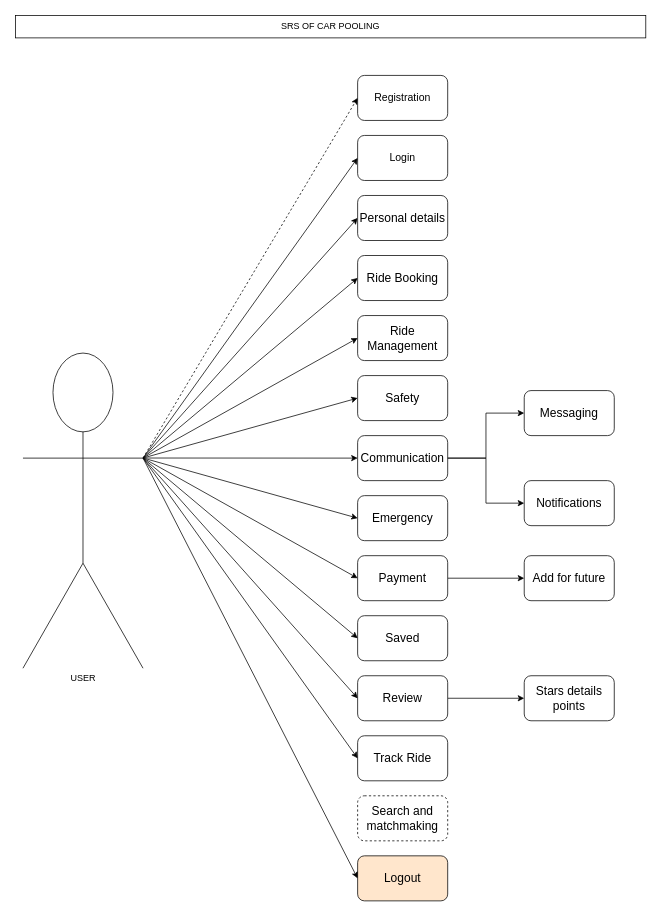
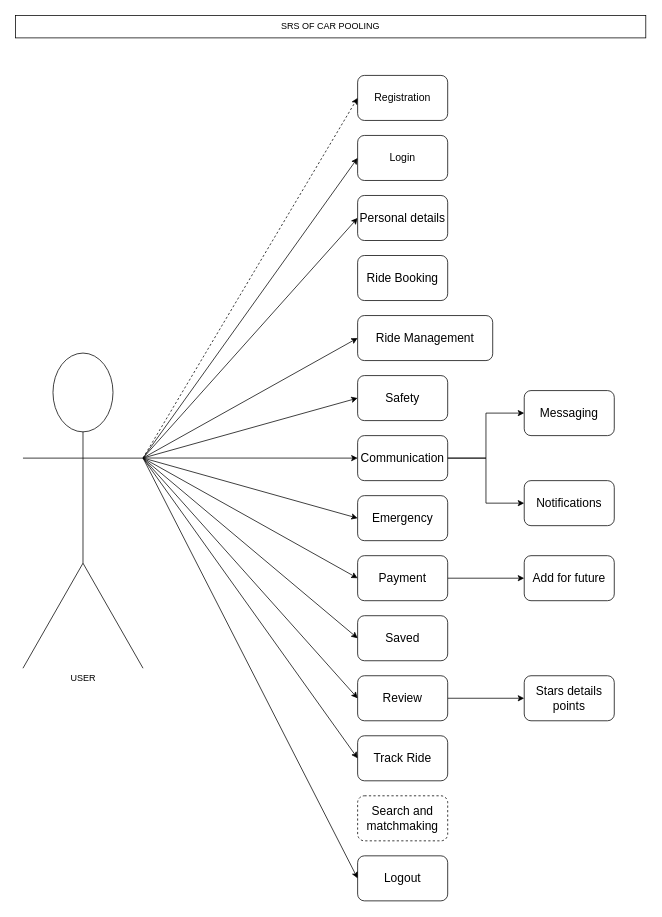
  <mxCell id="0" />
  <mxCell id="1" parent="0" />
  <mxCell id="2" value="USER" style="shape=umlActor;verticalLabelPosition=bottom;verticalAlign=top;html=1;outlineConnect=0;" parent="1" vertex="1"><mxGeometry x="30" y="470" width="160" height="420" as="geometry" /></mxCell>
  <mxCell id="3" value="&lt;span style=&quot;font-size: 14px;&quot;&gt;Login&lt;/span&gt;" style="rounded=1;whiteSpace=wrap;html=1;" parent="1" vertex="1"><mxGeometry x="476" y="180" width="120" height="60" as="geometry" /></mxCell>
  <mxCell id="4" value="&lt;font style=&quot;font-size: 14px;&quot;&gt;Registration&lt;/font&gt;" style="rounded=1;whiteSpace=wrap;html=1;" parent="1" vertex="1"><mxGeometry x="476" y="100" width="120" height="60" as="geometry" /></mxCell>
  <mxCell id="5" value="SRS OF CAR POOLING" style="rounded=0;whiteSpace=wrap;html=1;" parent="1" vertex="1"><mxGeometry y="20" width="840" height="30" as="geometry" x="20" /></mxCell>
  <mxCell id="6" value="" style="endArrow=classic;html=1;rounded=0;exitX=1;exitY=0.333;exitDx=0;exitDy=0;exitPerimeter=0;entryX=0;entryY=0.5;entryDx=0;entryDy=0;dashed=1;" parent="1" source="2" target="4" edge="1"><mxGeometry width="50" height="50" relative="1" as="geometry"><mxPoint x="420" y="250" as="sourcePoint" /><mxPoint x="470" y="200" as="targetPoint" /></mxGeometry></mxCell>
  <mxCell id="7" value="" style="endArrow=classic;html=1;rounded=0;exitX=1;exitY=0.333;exitDx=0;exitDy=0;exitPerimeter=0;entryX=0;entryY=0.5;entryDx=0;entryDy=0;" parent="1" source="2" target="3" edge="1"><mxGeometry width="50" height="50" relative="1" as="geometry"><mxPoint x="230" y="233" as="sourcePoint" /><mxPoint x="395" y="140" as="targetPoint" /></mxGeometry></mxCell>
  <mxCell id="8" value="" style="endArrow=classic;html=1;rounded=0;entryX=0;entryY=0.5;entryDx=0;entryDy=0;exitX=1;exitY=0.333;exitDx=0;exitDy=0;exitPerimeter=0;" parent="1" source="2" target="9" edge="1"><mxGeometry width="50" height="50" relative="1" as="geometry"><mxPoint x="220" y="560" as="sourcePoint" /><mxPoint x="360" y="310" as="targetPoint" /></mxGeometry></mxCell>
  <mxCell id="9" value="&lt;font size=&quot;3&quot;&gt;Personal details&lt;/font&gt;" style="rounded=1;whiteSpace=wrap;html=1;" parent="1" vertex="1"><mxGeometry x="476" y="260" width="120" height="60" as="geometry" /></mxCell>
  <mxCell id="10" value="&lt;font size=&quot;3&quot;&gt;Ride Booking&lt;/font&gt;" style="rounded=1;whiteSpace=wrap;html=1;" parent="1" vertex="1"><mxGeometry x="476" y="340" width="120" height="60" as="geometry" /></mxCell>
- <mxCell id="11" value="&lt;font size=&quot;3&quot;&gt;Ride Management&lt;/font&gt;" style="rounded=1;whiteSpace=wrap;html=1;" parent="1" vertex="1"><mxGeometry x="476" y="420" width="120" height="60" as="geometry" /></mxCell>
+ <mxCell id="11" value="&lt;font size=&quot;3&quot;&gt;Ride Management&lt;/font&gt;" style="rounded=1;whiteSpace=wrap;html=1;" parent="1" vertex="1"><mxGeometry x="476" y="420" width="180" height="60" as="geometry" /></mxCell>
  <mxCell id="12" value="&lt;font size=&quot;3&quot;&gt;Safety&lt;br&gt;&lt;/font&gt;" style="rounded=1;whiteSpace=wrap;html=1;" parent="1" vertex="1"><mxGeometry x="476" y="500" width="120" height="60" as="geometry" /></mxCell>
  <mxCell id="13" value="" style="edgeStyle=orthogonalEdgeStyle;rounded=0;orthogonalLoop=1;jettySize=auto;html=1;entryX=0;entryY=0.5;entryDx=0;entryDy=0;" parent="1" source="14" target="15" edge="1"><mxGeometry relative="1" as="geometry" /></mxCell>
  <mxCell id="14" value="&lt;font size=&quot;3&quot;&gt;Communication&lt;br&gt;&lt;/font&gt;" style="rounded=1;whiteSpace=wrap;html=1;" parent="1" vertex="1"><mxGeometry x="476" y="580" width="120" height="60" as="geometry" /></mxCell>
  <mxCell id="15" value="&lt;font size=&quot;3&quot;&gt;Messaging&lt;br&gt;&lt;/font&gt;" style="rounded=1;whiteSpace=wrap;html=1;" parent="1" vertex="1"><mxGeometry x="698" y="520" width="120" height="60" as="geometry" /></mxCell>
  <mxCell id="16" value="" style="edgeStyle=orthogonalEdgeStyle;rounded=0;orthogonalLoop=1;jettySize=auto;html=1;exitX=1;exitY=0.5;exitDx=0;exitDy=0;" parent="1" source="14" target="17" edge="1"><mxGeometry relative="1" as="geometry"><mxPoint x="610" y="630" as="sourcePoint" /><mxPoint x="550" y="660" as="targetPoint" /></mxGeometry></mxCell>
  <mxCell id="17" value="&lt;font size=&quot;3&quot;&gt;Notifications&lt;br&gt;&lt;/font&gt;" style="rounded=1;whiteSpace=wrap;html=1;" parent="1" vertex="1"><mxGeometry x="698" y="640" width="120" height="60" as="geometry" /></mxCell>
  <mxCell id="18" value="&lt;font size=&quot;3&quot;&gt;Emergency&lt;br&gt;&lt;/font&gt;" style="rounded=1;whiteSpace=wrap;html=1;" parent="1" vertex="1"><mxGeometry x="476" y="660" width="120" height="60" as="geometry" /></mxCell>
  <mxCell id="19" value="&lt;font size=&quot;3&quot;&gt;Saved&lt;br&gt;&lt;/font&gt;" style="rounded=1;whiteSpace=wrap;html=1;" parent="1" vertex="1"><mxGeometry x="476" y="820" width="120" height="60" as="geometry" /></mxCell>
  <mxCell id="20" value="" style="edgeStyle=orthogonalEdgeStyle;rounded=0;orthogonalLoop=1;jettySize=auto;html=1;" parent="1" source="21" target="27" edge="1"><mxGeometry relative="1" as="geometry" /></mxCell>
  <mxCell id="21" value="&lt;font size=&quot;3&quot;&gt;Review&lt;br&gt;&lt;/font&gt;" style="rounded=1;whiteSpace=wrap;html=1;" parent="1" vertex="1"><mxGeometry x="476" y="900" width="120" height="60" as="geometry" /></mxCell>
  <mxCell id="22" value="" style="edgeStyle=orthogonalEdgeStyle;rounded=0;orthogonalLoop=1;jettySize=auto;html=1;" parent="1" source="23" target="26" edge="1"><mxGeometry relative="1" as="geometry" /></mxCell>
  <mxCell id="23" value="&lt;font size=&quot;3&quot;&gt;Payment&lt;br&gt;&lt;/font&gt;" style="rounded=1;whiteSpace=wrap;html=1;" parent="1" vertex="1"><mxGeometry x="476" y="740" width="120" height="60" as="geometry" /></mxCell>
  <mxCell id="24" value="&lt;font size=&quot;3&quot;&gt;Track Ride&lt;br&gt;&lt;/font&gt;" style="rounded=1;whiteSpace=wrap;html=1;" parent="1" vertex="1"><mxGeometry x="476" y="980" width="120" height="60" as="geometry" /></mxCell>
- <mxCell id="25" value="&lt;font size=&quot;3&quot;&gt;Logout&lt;br&gt;&lt;/font&gt;" style="rounded=1;whiteSpace=wrap;html=1;fillColor=#ffe6cc;" parent="1" vertex="1"><mxGeometry x="476" y="1140" width="120" height="60" as="geometry" /></mxCell>
+ <mxCell id="25" value="&lt;font size=&quot;3&quot;&gt;Logout&lt;br&gt;&lt;/font&gt;" style="rounded=1;whiteSpace=wrap;html=1;" parent="1" vertex="1"><mxGeometry x="476" y="1140" width="120" height="60" as="geometry" /></mxCell>
  <mxCell id="26" value="&lt;font size=&quot;3&quot;&gt;Add for future&lt;/font&gt;" style="whiteSpace=wrap;html=1;rounded=1;" parent="1" vertex="1"><mxGeometry x="698" y="740" width="120" height="60" as="geometry" /></mxCell>
  <mxCell id="27" value="&lt;font size=&quot;3&quot;&gt;Stars details points&lt;br&gt;&lt;/font&gt;" style="whiteSpace=wrap;html=1;rounded=1;" parent="1" vertex="1"><mxGeometry x="698" y="900" width="120" height="60" as="geometry" /></mxCell>
  <mxCell id="28" value="&lt;font size=&quot;3&quot;&gt;Search and matchmaking&lt;br&gt;&lt;/font&gt;" style="rounded=1;whiteSpace=wrap;html=1;dashed=1;" parent="1" vertex="1"><mxGeometry x="476" y="1060" width="120" height="60" as="geometry" /></mxCell>
- <mxCell id="29" value="" style="endArrow=classic;html=1;rounded=0;exitX=1;exitY=0.333;exitDx=0;exitDy=0;exitPerimeter=0;entryX=0;entryY=0.5;entryDx=0;entryDy=0;" parent="1" source="2" target="10" edge="1"><mxGeometry width="50" height="50" relative="1" as="geometry"><mxPoint x="420" y="550" as="sourcePoint" /><mxPoint x="470" y="500" as="targetPoint" /></mxGeometry></mxCell>
  <mxCell id="30" value="" style="endArrow=classic;html=1;rounded=0;exitX=1;exitY=0.333;exitDx=0;exitDy=0;exitPerimeter=0;entryX=0;entryY=0.5;entryDx=0;entryDy=0;" parent="1" source="2" target="11" edge="1"><mxGeometry width="50" height="50" relative="1" as="geometry"><mxPoint x="230" y="553" as="sourcePoint" /><mxPoint x="395" y="380" as="targetPoint" /></mxGeometry></mxCell>
  <mxCell id="31" value="" style="endArrow=classic;html=1;rounded=0;exitX=1;exitY=0.333;exitDx=0;exitDy=0;exitPerimeter=0;entryX=0;entryY=0.5;entryDx=0;entryDy=0;" parent="1" source="2" target="12" edge="1"><mxGeometry width="50" height="50" relative="1" as="geometry"><mxPoint x="240" y="563" as="sourcePoint" /><mxPoint x="405" y="390" as="targetPoint" /></mxGeometry></mxCell>
  <mxCell id="32" value="" style="endArrow=classic;html=1;rounded=0;exitX=1;exitY=0.333;exitDx=0;exitDy=0;exitPerimeter=0;entryX=0;entryY=0.5;entryDx=0;entryDy=0;" parent="1" source="2" target="14" edge="1"><mxGeometry width="50" height="50" relative="1" as="geometry"><mxPoint x="240" y="550" as="sourcePoint" /><mxPoint x="395" y="540" as="targetPoint" /></mxGeometry></mxCell>
  <mxCell id="33" value="" style="endArrow=classic;html=1;rounded=0;exitX=1;exitY=0.333;exitDx=0;exitDy=0;exitPerimeter=0;entryX=0;entryY=0.5;entryDx=0;entryDy=0;" parent="1" source="2" target="18" edge="1"><mxGeometry width="50" height="50" relative="1" as="geometry"><mxPoint x="250" y="560" as="sourcePoint" /><mxPoint x="405" y="550" as="targetPoint" /></mxGeometry></mxCell>
  <mxCell id="34" value="" style="endArrow=classic;html=1;rounded=0;exitX=1;exitY=0.333;exitDx=0;exitDy=0;exitPerimeter=0;entryX=0;entryY=0.5;entryDx=0;entryDy=0;" parent="1" source="2" target="23" edge="1"><mxGeometry width="50" height="50" relative="1" as="geometry"><mxPoint x="180" y="470" as="sourcePoint" /><mxPoint x="330" y="767" as="targetPoint" /></mxGeometry></mxCell>
  <mxCell id="35" value="" style="endArrow=classic;html=1;rounded=0;exitX=1;exitY=0.333;exitDx=0;exitDy=0;exitPerimeter=0;entryX=0;entryY=0.5;entryDx=0;entryDy=0;" parent="1" source="2" target="19" edge="1"><mxGeometry width="50" height="50" relative="1" as="geometry"><mxPoint x="240" y="550" as="sourcePoint" /><mxPoint x="395" y="780" as="targetPoint" /></mxGeometry></mxCell>
  <mxCell id="36" value="" style="endArrow=classic;html=1;rounded=0;exitX=1;exitY=0.333;exitDx=0;exitDy=0;exitPerimeter=0;entryX=0;entryY=0.5;entryDx=0;entryDy=0;" parent="1" source="2" target="21" edge="1"><mxGeometry width="50" height="50" relative="1" as="geometry"><mxPoint x="240" y="550" as="sourcePoint" /><mxPoint x="395" y="860" as="targetPoint" /></mxGeometry></mxCell>
  <mxCell id="37" value="" style="endArrow=classic;html=1;rounded=0;exitX=1;exitY=0.333;exitDx=0;exitDy=0;exitPerimeter=0;entryX=0;entryY=0.5;entryDx=0;entryDy=0;" parent="1" source="2" target="24" edge="1"><mxGeometry width="50" height="50" relative="1" as="geometry"><mxPoint x="250" y="560" as="sourcePoint" /><mxPoint x="405" y="870" as="targetPoint" /></mxGeometry></mxCell>
  <mxCell id="38" value="" style="endArrow=classic;html=1;rounded=0;exitX=1;exitY=0.333;exitDx=0;exitDy=0;exitPerimeter=0;entryX=0;entryY=0.5;entryDx=0;entryDy=0;" parent="1" source="2" target="25" edge="1"><mxGeometry width="50" height="50" relative="1" as="geometry"><mxPoint x="200" y="620" as="sourcePoint" /><mxPoint x="486" y="1100" as="targetPoint" /></mxGeometry></mxCell>
